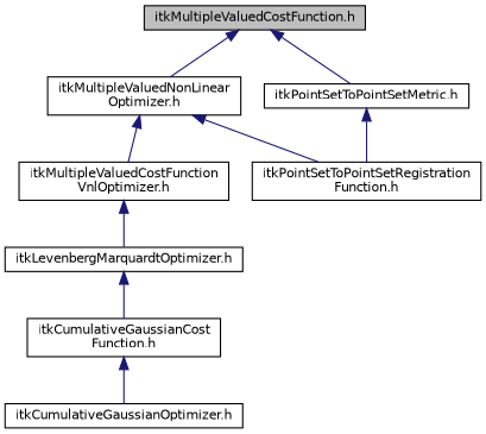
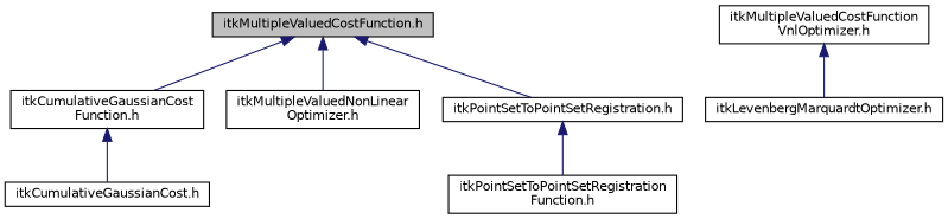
  digraph {
    node [color=black fillcolor=white fontname=Helvetica fontsize=10 shape=record style=filled]
    edge [color=midnightblue dir=back fontname=Helvetica fontsize=10 labelfontname=Helvetica labelfontsize=10 style=solid]
    n1 [fillcolor=grey75 fontcolor=black height=0.2 label="itkMultipleValuedCostFunction.h" width=0.4]
    n2 [height=0.2 label="itkCumulativeGaussianCost\lFunction.h" width=0.4]
    n3 [height=0.2 label="itkMultipleValuedNonLinear\lOptimizer.h" width=0.4]
-   n4 [height=0.2 label="itkPointSetToPointSetMetric.h" width=0.4]
-   n5 [height=0.2 label="itkCumulativeGaussianOptimizer.h" width=0.4]
+   n4 [height=0.2 label="itkPointSetToPointSetRegistration.h" width=0.4]
+   n5 [height=0.2 label="itkCumulativeGaussianCost.h" width=0.4]
    n6 [height=0.2 label="itkMultipleValuedCostFunction\lVnlOptimizer.h" width=0.4]
    n7 [height=0.2 label="itkPointSetToPointSetRegistration\lFunction.h" width=0.4]
    n8 [height=0.2 label="itkLevenbergMarquardtOptimizer.h" width=0.4]
-   n8 -> n2
+   n1 -> n2
    n1 -> n3
    n1 -> n4
    n2 -> n5
-   n3 -> n6
-   n3 -> n7
    n4 -> n7
    n6 -> n8
  }
